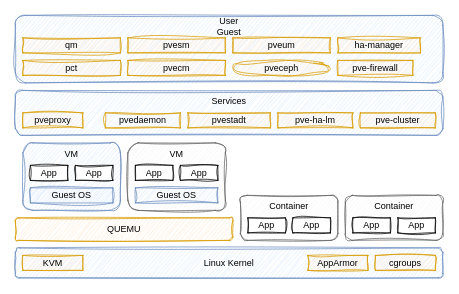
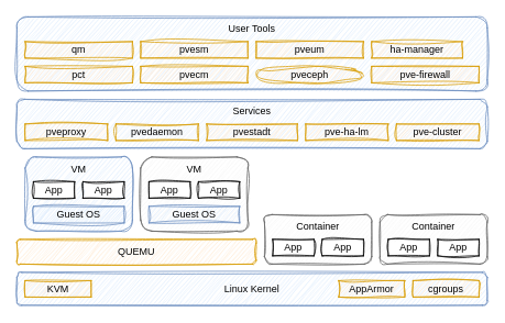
  <mxCell id="0" />
  <mxCell id="1" parent="0" />
  <mxCell id="2" value="" style="group" vertex="1" connectable="0" parent="1"><mxGeometry x="20" y="20" width="570" height="350" as="geometry" /></mxCell>
  <mxCell id="3" value="Linux Kernel" style="rounded=1;whiteSpace=wrap;html=1;sketch=1;curveFitting=1;jiggle=2;fillColor=#dae8fc;strokeColor=#6c8ebf;" vertex="1" parent="2"><mxGeometry y="310" width="570" height="40" as="geometry" /></mxCell>
  <mxCell id="4" value="KVM" style="rounded=0;whiteSpace=wrap;html=1;sketch=1;curveFitting=1;jiggle=2;fillColor=#ffe6cc;strokeColor=#d79b00;" vertex="1" parent="2"><mxGeometry x="10" y="320" width="80" height="20" as="geometry" /></mxCell>
  <mxCell id="5" value="QUEMU" style="rounded=1;whiteSpace=wrap;html=1;sketch=1;curveFitting=1;jiggle=2;fillColor=#ffe6cc;strokeColor=#d79b00;" vertex="1" parent="2"><mxGeometry y="270" width="290" height="30" as="geometry" /></mxCell>
  <mxCell id="6" value="AppArmor" style="rounded=0;whiteSpace=wrap;html=1;sketch=1;curveFitting=1;jiggle=2;fillColor=#ffe6cc;strokeColor=#d79b00;" vertex="1" parent="2"><mxGeometry x="390" y="320" width="80" height="20" as="geometry" /></mxCell>
  <mxCell id="7" value="cgroups" style="rounded=0;whiteSpace=wrap;html=1;sketch=1;curveFitting=1;jiggle=2;fillColor=#ffe6cc;strokeColor=#d79b00;" vertex="1" parent="2"><mxGeometry x="480" y="320" width="80" height="20" as="geometry" /></mxCell>
  <mxCell id="8" value="" style="rounded=1;whiteSpace=wrap;html=1;sketch=1;curveFitting=1;jiggle=2;fillColor=#dae8fc;strokeColor=#6c8ebf;" vertex="1" parent="2"><mxGeometry x="10" y="170" width="130" height="90" as="geometry" /></mxCell>
  <mxCell id="9" value="Guest OS" style="rounded=0;whiteSpace=wrap;html=1;sketch=1;curveFitting=1;jiggle=2;fillColor=#dae8fc;strokeColor=#6c8ebf;" vertex="1" parent="2"><mxGeometry x="20" y="230" width="110" height="20" as="geometry" /></mxCell>
  <mxCell id="10" value="App" style="rounded=0;whiteSpace=wrap;html=1;sketch=1;curveFitting=1;jiggle=2;" vertex="1" parent="2"><mxGeometry x="20" y="200" width="50" height="20" as="geometry" /></mxCell>
  <mxCell id="11" value="App" style="rounded=0;whiteSpace=wrap;html=1;sketch=1;curveFitting=1;jiggle=2;" vertex="1" parent="2"><mxGeometry x="80" y="200" width="50" height="20" as="geometry" /></mxCell>
  <mxCell id="12" value="" style="rounded=1;whiteSpace=wrap;html=1;sketch=1;curveFitting=1;jiggle=2;fillColor=#f5f5f5;fontColor=#333333;strokeColor=#666666;" vertex="1" parent="2"><mxGeometry x="150" y="170" width="130" height="90" as="geometry" /></mxCell>
  <mxCell id="13" value="Guest OS" style="rounded=0;whiteSpace=wrap;html=1;sketch=1;curveFitting=1;jiggle=2;fillColor=#dae8fc;strokeColor=#6c8ebf;" vertex="1" parent="2"><mxGeometry x="160" y="230" width="110" height="20" as="geometry" /></mxCell>
  <mxCell id="14" value="App" style="rounded=0;whiteSpace=wrap;html=1;sketch=1;curveFitting=1;jiggle=2;" vertex="1" parent="2"><mxGeometry x="160" y="200" width="50" height="20" as="geometry" /></mxCell>
  <mxCell id="15" value="App" style="rounded=0;whiteSpace=wrap;html=1;sketch=1;curveFitting=1;jiggle=2;" vertex="1" parent="2"><mxGeometry x="220" y="200" width="50" height="20" as="geometry" /></mxCell>
  <mxCell id="16" value="" style="rounded=1;whiteSpace=wrap;html=1;sketch=1;curveFitting=1;jiggle=2;fillColor=#f5f5f5;fontColor=#333333;strokeColor=#666666;" vertex="1" parent="2"><mxGeometry x="300" y="240" width="130" height="60" as="geometry" /></mxCell>
  <mxCell id="17" value="App" style="rounded=0;whiteSpace=wrap;html=1;sketch=1;curveFitting=1;jiggle=2;" vertex="1" parent="2"><mxGeometry x="310" y="270" width="50" height="20" as="geometry" /></mxCell>
  <mxCell id="18" value="App" style="rounded=0;whiteSpace=wrap;html=1;sketch=1;curveFitting=1;jiggle=2;" vertex="1" parent="2"><mxGeometry x="370" y="270" width="50" height="20" as="geometry" /></mxCell>
  <mxCell id="19" value="" style="rounded=1;whiteSpace=wrap;html=1;sketch=1;curveFitting=1;jiggle=2;fillColor=#f5f5f5;fontColor=#333333;strokeColor=#666666;" vertex="1" parent="2"><mxGeometry x="440" y="240" width="130" height="60" as="geometry" /></mxCell>
  <mxCell id="20" value="App" style="rounded=0;whiteSpace=wrap;html=1;sketch=1;curveFitting=1;jiggle=2;" vertex="1" parent="2"><mxGeometry x="450" y="270" width="50" height="20" as="geometry" /></mxCell>
  <mxCell id="21" value="App" style="rounded=0;whiteSpace=wrap;html=1;sketch=1;curveFitting=1;jiggle=2;" vertex="1" parent="2"><mxGeometry x="510" y="270" width="50" height="20" as="geometry" /></mxCell>
  <mxCell id="22" value="" style="rounded=1;whiteSpace=wrap;html=1;sketch=1;curveFitting=1;jiggle=2;fillColor=#dae8fc;strokeColor=#6c8ebf;" vertex="1" parent="2"><mxGeometry y="100" width="570" height="60" as="geometry" /></mxCell>
- <mxCell id="23" value="pveproxy" style="rounded=0;whiteSpace=wrap;html=1;sketch=1;curveFitting=1;jiggle=2;fillColor=#ffe6cc;strokeColor=#d79b00;" vertex="1" parent="2"><mxGeometry x="10" y="130" width="80" height="20" as="geometry" /></mxCell>
+ <mxCell id="23" value="pveproxy" style="rounded=0;whiteSpace=wrap;html=1;sketch=1;curveFitting=1;jiggle=2;fillColor=#ffe6cc;strokeColor=#d79b00;" vertex="1" parent="2"><mxGeometry x="10" y="130" width="100" height="20" as="geometry" /></mxCell>
  <mxCell id="24" value="pvedaemon" style="rounded=0;whiteSpace=wrap;html=1;sketch=1;curveFitting=1;jiggle=2;fillColor=#f5f5f5;strokeColor=#d79b00;" vertex="1" parent="2"><mxGeometry x="120" y="130" width="100" height="20" as="geometry" /></mxCell>
  <mxCell id="25" value="pvestadt" style="rounded=0;whiteSpace=wrap;html=1;sketch=1;curveFitting=1;jiggle=2;fillColor=#ffe6cc;strokeColor=#d79b00;" vertex="1" parent="2"><mxGeometry x="230" y="130" width="110" height="20" as="geometry" /></mxCell>
  <mxCell id="26" value="pve-ha-lm" style="rounded=0;whiteSpace=wrap;html=1;sketch=1;curveFitting=1;jiggle=2;fillColor=#ffe6cc;strokeColor=#d79b00;" vertex="1" parent="2"><mxGeometry x="350" y="130" width="100" height="20" as="geometry" /></mxCell>
  <mxCell id="27" value="pve-cluster" style="rounded=0;whiteSpace=wrap;html=1;sketch=1;curveFitting=1;jiggle=2;fillColor=#ffe6cc;strokeColor=#d79b00;" vertex="1" parent="2"><mxGeometry x="460" y="130" width="100" height="20" as="geometry" /></mxCell>
  <mxCell id="28" value="" style="rounded=1;whiteSpace=wrap;html=1;sketch=1;curveFitting=1;jiggle=2;fillColor=#dae8fc;strokeColor=#6c8ebf;" vertex="1" parent="2"><mxGeometry width="570" height="90" as="geometry" /></mxCell>
  <mxCell id="29" value="pct" style="rounded=0;whiteSpace=wrap;html=1;sketch=1;curveFitting=1;jiggle=2;fillColor=#ffe6cc;strokeColor=#d79b00;" vertex="1" parent="2"><mxGeometry x="10" y="60" width="130" height="20" as="geometry" /></mxCell>
  <mxCell id="30" value="pvecm" style="rounded=0;whiteSpace=wrap;html=1;sketch=1;curveFitting=1;jiggle=2;fillColor=#ffe6cc;strokeColor=#d79b00;" vertex="1" parent="2"><mxGeometry x="150" y="60" width="130" height="20" as="geometry" /></mxCell>
  <mxCell id="31" value="pveceph" style="ellipse;whiteSpace=wrap;html=1;sketch=1;curveFitting=1;jiggle=2;fillColor=#ffe6cc;strokeColor=#d79b00;" vertex="1" parent="2"><mxGeometry x="290" y="60" width="130" height="20" as="geometry" /></mxCell>
- <mxCell id="32" value="pve-firewall" style="rounded=0;whiteSpace=wrap;html=1;sketch=1;curveFitting=1;jiggle=2;fillColor=#ffe6cc;strokeColor=#d79b00;" vertex="1" parent="2"><mxGeometry x="430" y="60" width="100" height="20" as="geometry" /></mxCell>
+ <mxCell id="32" value="pve-firewall" style="rounded=0;whiteSpace=wrap;html=1;sketch=1;curveFitting=1;jiggle=2;fillColor=#ffe6cc;strokeColor=#d79b00;" vertex="1" parent="2"><mxGeometry x="430" y="60" width="130" height="20" as="geometry" /></mxCell>
  <mxCell id="33" value="qm" style="rounded=0;whiteSpace=wrap;html=1;sketch=1;curveFitting=1;jiggle=2;fillColor=#ffe6cc;strokeColor=#d79b00;" vertex="1" parent="2"><mxGeometry x="10" y="30" width="130" height="20" as="geometry" /></mxCell>
  <mxCell id="34" value="pvesm" style="rounded=0;whiteSpace=wrap;html=1;sketch=1;curveFitting=1;jiggle=2;fillColor=#ffe6cc;strokeColor=#d79b00;" vertex="1" parent="2"><mxGeometry x="150" y="30" width="130" height="20" as="geometry" /></mxCell>
  <mxCell id="35" value="pveum" style="rounded=0;whiteSpace=wrap;html=1;sketch=1;curveFitting=1;jiggle=2;fillColor=#ffe6cc;strokeColor=#d79b00;" vertex="1" parent="2"><mxGeometry x="290" y="30" width="130" height="20" as="geometry" /></mxCell>
  <mxCell id="36" value="ha-manager" style="rounded=0;whiteSpace=wrap;html=1;sketch=1;curveFitting=1;jiggle=2;fillColor=#ffe6cc;strokeColor=#d79b00;" vertex="1" parent="2"><mxGeometry x="430" y="30" width="110" height="20" as="geometry" /></mxCell>
  <mxCell id="37" value="VM" style="text;html=1;align=center;verticalAlign=middle;whiteSpace=wrap;rounded=0;sketch=1;curveFitting=1;jiggle=2;" vertex="1" parent="2"><mxGeometry x="45" y="170" width="60" height="30" as="geometry" /></mxCell>
  <mxCell id="38" value="VM" style="text;html=1;align=center;verticalAlign=middle;whiteSpace=wrap;rounded=0;sketch=1;curveFitting=1;jiggle=2;" vertex="1" parent="2"><mxGeometry x="185" y="170" width="60" height="30" as="geometry" /></mxCell>
  <mxCell id="39" value="Container" style="text;html=1;align=center;verticalAlign=middle;whiteSpace=wrap;rounded=0;sketch=1;curveFitting=1;jiggle=2;" vertex="1" parent="2"><mxGeometry x="335" y="240" width="60" height="30" as="geometry" /></mxCell>
  <mxCell id="40" value="Container" style="text;html=1;align=center;verticalAlign=middle;whiteSpace=wrap;rounded=0;sketch=1;curveFitting=1;jiggle=2;" vertex="1" parent="2"><mxGeometry x="475" y="240" width="60" height="30" as="geometry" /></mxCell>
  <mxCell id="41" value="Services" style="text;html=1;align=center;verticalAlign=middle;whiteSpace=wrap;rounded=0;sketch=1;curveFitting=1;jiggle=2;" vertex="1" parent="2"><mxGeometry x="255" y="100" width="60" height="30" as="geometry" /></mxCell>
- <mxCell id="42" value="User Guest" style="text;html=1;align=center;verticalAlign=middle;whiteSpace=wrap;rounded=0;sketch=1;curveFitting=1;jiggle=2;" vertex="1" parent="2"><mxGeometry x="255" width="60" height="30" as="geometry" /></mxCell>
+ <mxCell id="42" value="User Tools" style="text;html=1;align=center;verticalAlign=middle;whiteSpace=wrap;rounded=0;sketch=1;curveFitting=1;jiggle=2;" vertex="1" parent="2"><mxGeometry x="255" width="60" height="30" as="geometry" /></mxCell>
